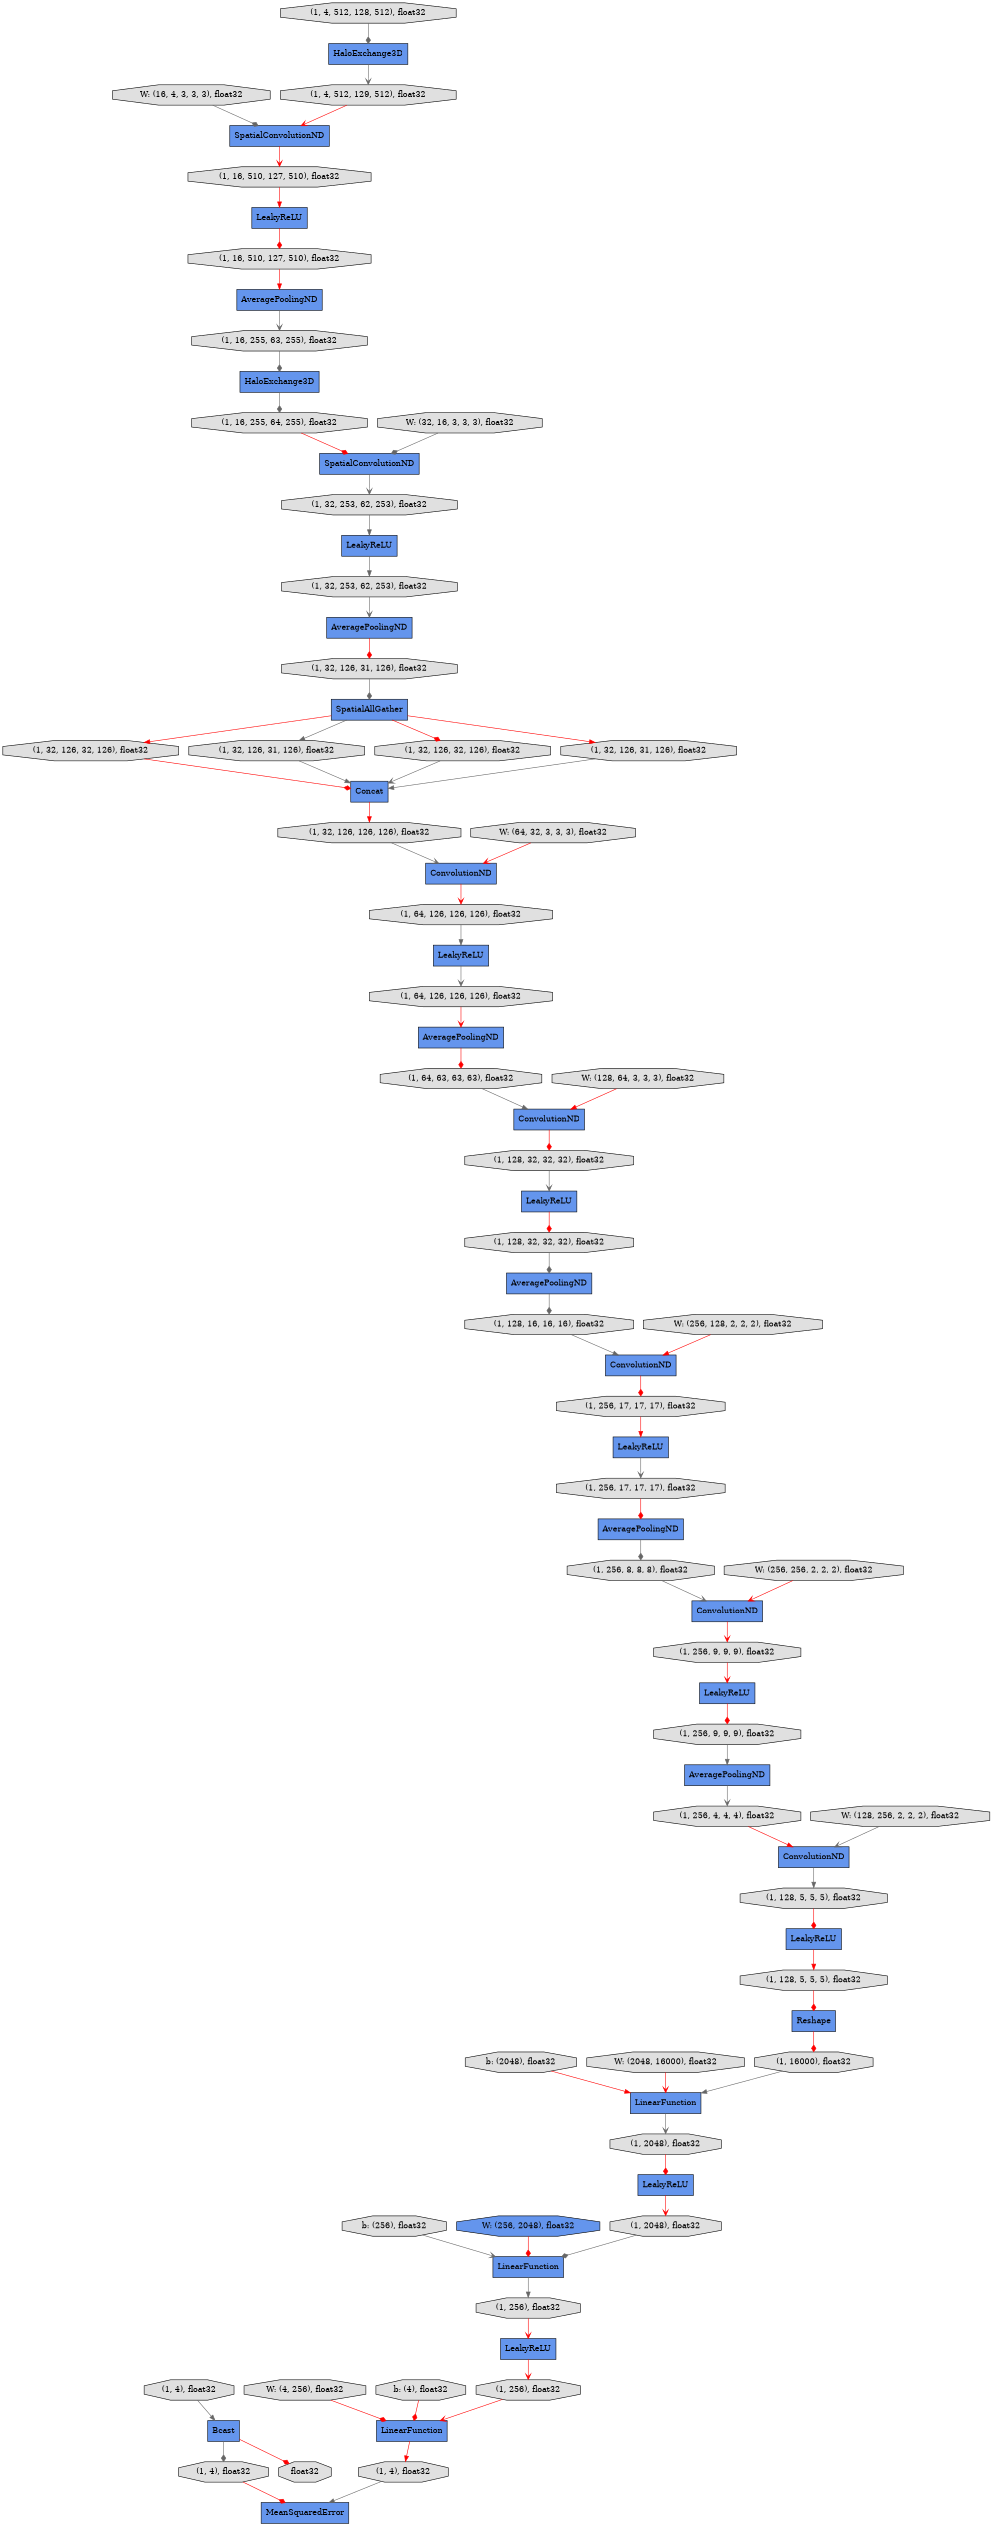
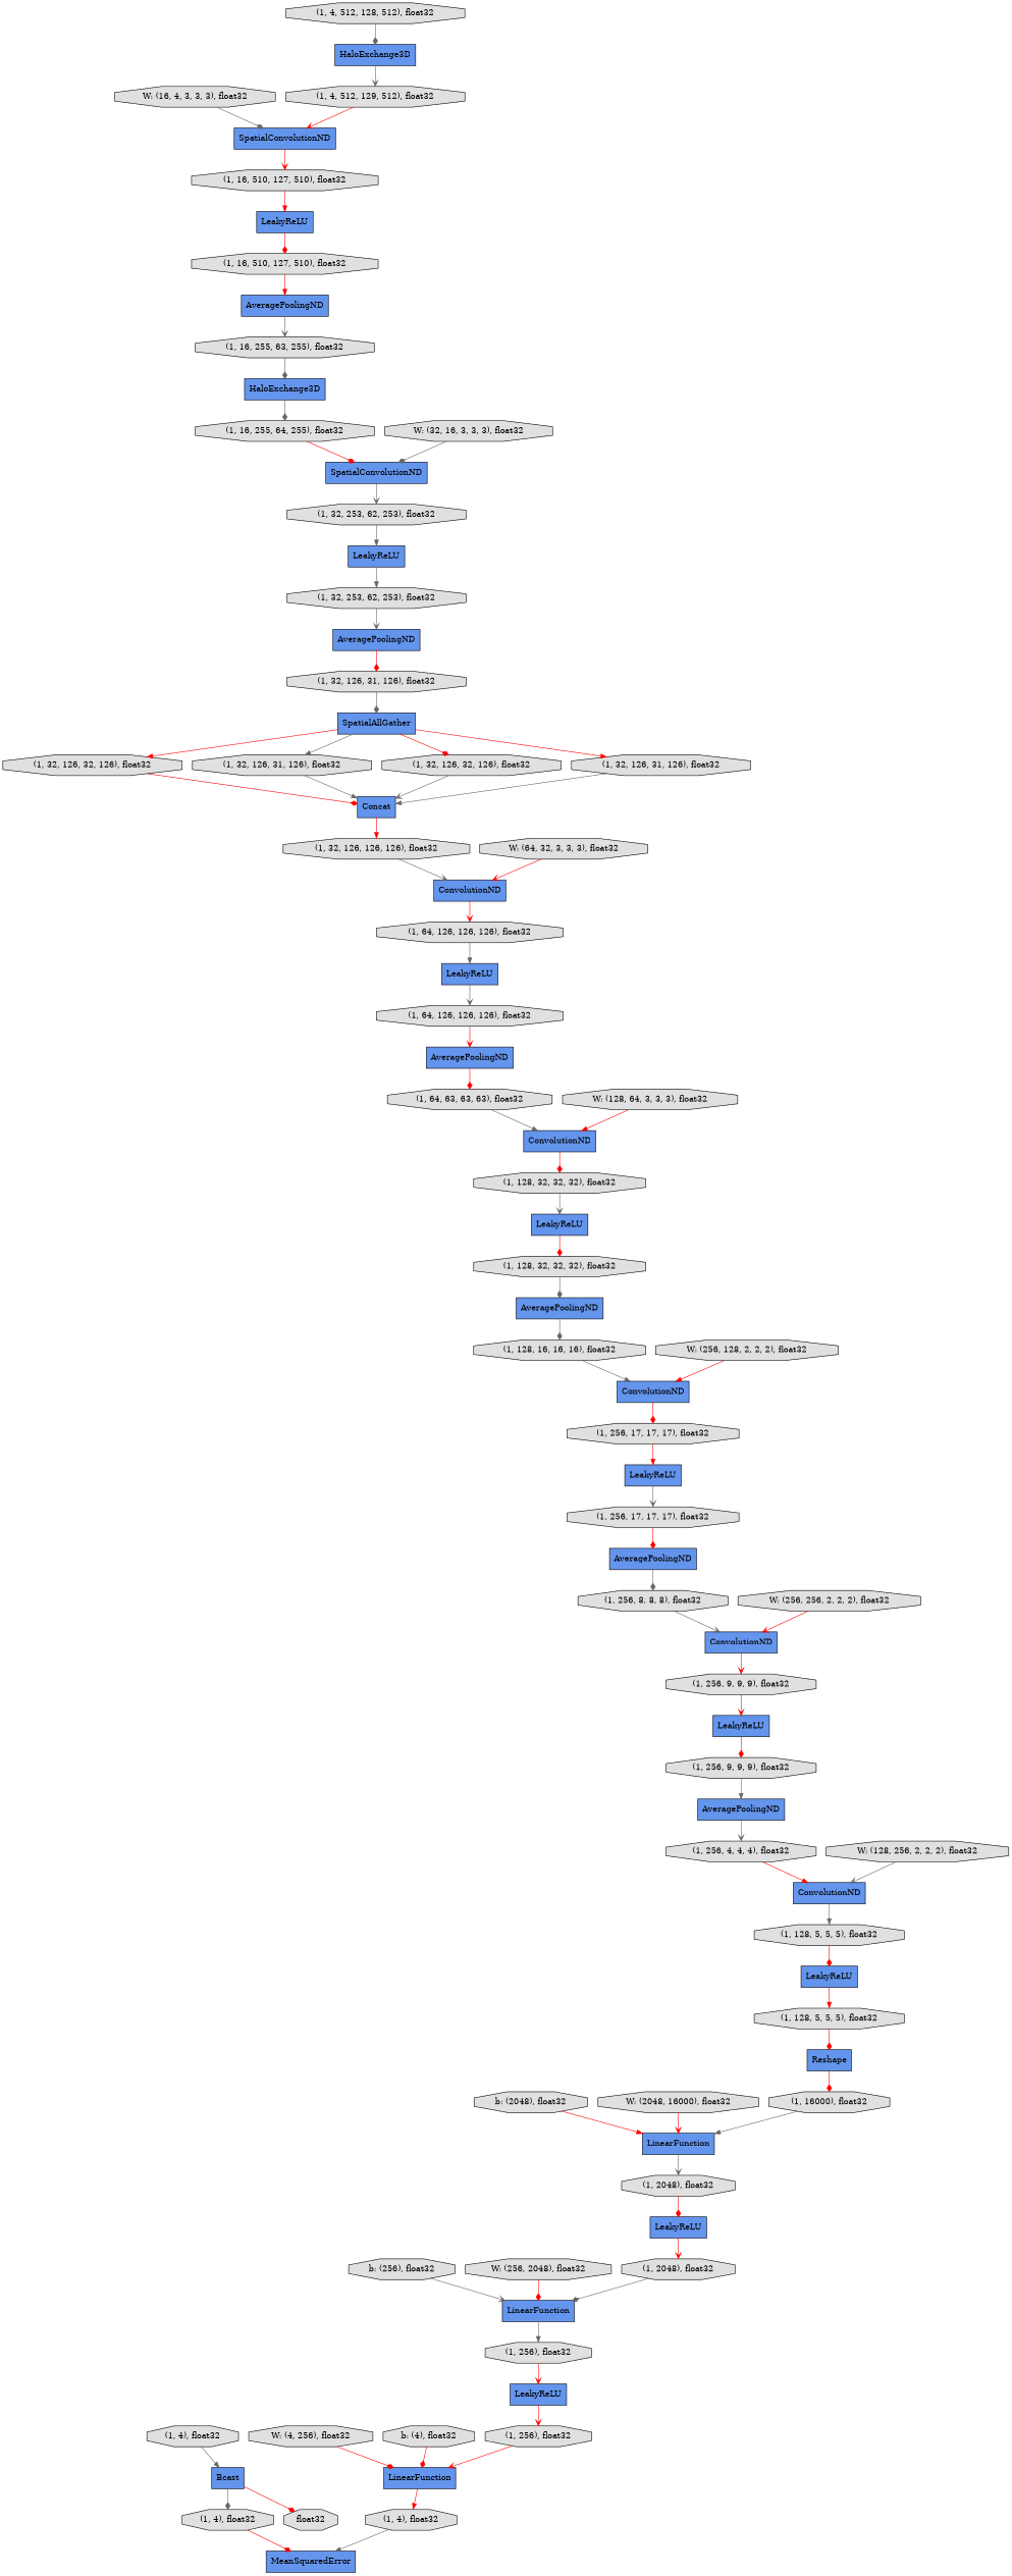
  digraph {
    rankdir=TB
    node [fillcolor="#E0E0E0" shape=octagon style=filled]
    edge [arrowhead=diamond color=red]
    n1 [label="(1, 128, 5, 5, 5), float32"]
    n2 [fillcolor="#6495ED" label=LeakyReLU shape=record]
    n3 [label="(1, 128, 5, 5, 5), float32"]
    n4 [label="(1, 16, 255, 64, 255), float32"]
    n5 [fillcolor="#6495ED" label=SpatialConvolutionND shape=record]
    n6 [label="(1, 32, 253, 62, 253), float32"]
    n7 [fillcolor="#6495ED" label=LeakyReLU shape=record]
    n8 [label="(1, 256), float32"]
    n9 [fillcolor="#6495ED" label=LinearFunction shape=record]
    n10 [fillcolor="#6495ED" label=Reshape shape=record]
    n11 [label="(1, 16000), float32"]
    n12 [label="(1, 32, 126, 32, 126), float32"]
    n13 [fillcolor="#6495ED" label=Concat shape=record]
    n14 [label="(1, 32, 126, 126, 126), float32"]
    n15 [fillcolor="#6495ED" label=ConvolutionND shape=record]
    n16 [fillcolor="#6495ED" label=LeakyReLU shape=record]
    n17 [label="(1, 32, 253, 62, 253), float32"]
    n18 [fillcolor="#6495ED" label=LinearFunction shape=record]
    n19 [label="(1, 256), float32"]
    n20 [fillcolor="#6495ED" label=SpatialAllGather shape=record]
    n21 [label="(1, 32, 126, 31, 126), float32"]
    n22 [label="(1, 32, 126, 32, 126), float32"]
    n23 [label="(1, 32, 126, 31, 126), float32"]
    n24 [fillcolor="#6495ED" label=AveragePoolingND shape=record]
    n25 [label="(1, 32, 126, 31, 126), float32"]
    n26 [fillcolor="#6495ED" label=LeakyReLU shape=record]
    n27 [label="(1, 64, 126, 126, 126), float32"]
    n28 [fillcolor="#6495ED" label=AveragePoolingND shape=record]
    n29 [fillcolor="#6495ED" label=LinearFunction shape=record]
    n30 [label="(1, 2048), float32"]
    n31 [label="(1, 64, 126, 126, 126), float32"]
    n32 [fillcolor="#6495ED" label=AveragePoolingND shape=record]
    n33 [label="(1, 128, 16, 16, 16), float32"]
    n34 [fillcolor="#6495ED" label=ConvolutionND shape=record]
    n35 [fillcolor="#6495ED" label=LeakyReLU shape=record]
    n36 [label="(1, 2048), float32"]
    n37 [fillcolor="#6495ED" label=Bcast shape=record]
    n38 [label="(1, 4), float32"]
    n39 [label=float32]
    n40 [fillcolor="#6495ED" label=MeanSquaredError shape=record]
    n41 [label="(1, 4), float32"]
    n42 [label="(1, 64, 63, 63, 63), float32"]
    n43 [fillcolor="#6495ED" label=ConvolutionND shape=record]
    n44 [fillcolor="#6495ED" label=LeakyReLU shape=record]
    n45 [label="(1, 128, 32, 32, 32), float32"]
    n46 [label="(1, 128, 32, 32, 32), float32"]
    n47 [label="b: (256), float32"]
    n48 [label="b: (2048), float32"]
    n49 [label="W: (4, 256), float32"]
    n50 [fillcolor="#6495ED" label=LeakyReLU shape=record]
    n51 [label="(1, 16, 510, 127, 510), float32"]
    n52 [fillcolor="#6495ED" label=AveragePoolingND shape=record]
    n53 [label="W: (16, 4, 3, 3, 3), float32"]
    n54 [fillcolor="#6495ED" label=SpatialConvolutionND shape=record]
    n55 [label="(1, 16, 510, 127, 510), float32"]
    n56 [label="b: (4), float32"]
    n57 [label="(1, 256, 17, 17, 17), float32"]
    n58 [fillcolor="#6495ED" label=LeakyReLU shape=record]
    n59 [label="W: (32, 16, 3, 3, 3), float32"]
    n60 [label="(1, 4), float32"]
    n61 [label="(1, 256, 17, 17, 17), float32"]
    n62 [fillcolor="#6495ED" label=AveragePoolingND shape=record]
    n63 [label="W: (64, 32, 3, 3, 3), float32"]
    n64 [fillcolor="#6495ED" label=HaloExchange3D shape=record]
    n65 [label="(1, 4, 512, 129, 512), float32"]
    n66 [label="(1, 256, 8, 8, 8), float32"]
    n67 [fillcolor="#6495ED" label=ConvolutionND shape=record]
    n68 [label="(1, 256, 9, 9, 9), float32"]
    n69 [fillcolor="#6495ED" label=LeakyReLU shape=record]
    n70 [label="W: (128, 64, 3, 3, 3), float32"]
    n71 [label="(1, 4, 512, 128, 512), float32"]
    n72 [label="(1, 16, 255, 63, 255), float32"]
    n73 [fillcolor="#6495ED" label=HaloExchange3D shape=record]
-   n74 [fillcolor="#6495ED" label="W: (256, 2048), float32"]
+   n74 [label="W: (256, 2048), float32"]
    n75 [label="W: (256, 128, 2, 2, 2), float32"]
    n76 [label="(1, 256, 9, 9, 9), float32"]
    n77 [fillcolor="#6495ED" label=AveragePoolingND shape=record]
    n78 [label="W: (256, 256, 2, 2, 2), float32"]
    n79 [label="(1, 256, 4, 4, 4), float32"]
    n80 [fillcolor="#6495ED" label=ConvolutionND shape=record]
    n81 [label="W: (128, 256, 2, 2, 2), float32"]
    n82 [label="W: (2048, 16000), float32"]
    n1 -> n2
    n2 -> n3 [arrowhead=normal]
    n3 -> n10
    n4 -> n5
    n5 -> n6 [arrowhead=vee color=gray40]
    n6 -> n16 [arrowhead=normal color=gray40]
    n7 -> n8 [arrowhead=vee]
    n8 -> n9 [arrowhead=vee]
    n9 -> n41 [arrowhead=normal]
    n10 -> n11
    n11 -> n29 [arrowhead=normal color=gray40]
    n12 -> n13
    n13 -> n14 [arrowhead=normal]
    n14 -> n15 [arrowhead=vee color=gray40]
    n15 -> n31 [arrowhead=vee]
    n16 -> n17 [arrowhead=normal color=gray40]
    n17 -> n24 [arrowhead=vee color=gray40]
    n18 -> n19 [arrowhead=normal color=gray40]
    n19 -> n7 [arrowhead=vee]
    n20 -> n12 [arrowhead=normal]
    n20 -> n21 [arrowhead=normal color=gray40]
    n20 -> n22
    n20 -> n23 [arrowhead=normal]
    n21 -> n13 [arrowhead=normal color=gray40]
    n22 -> n13 [arrowhead=vee color=gray40]
    n23 -> n13 [arrowhead=normal color=gray40]
    n24 -> n25
    n25 -> n20 [color=gray40]
    n26 -> n27 [arrowhead=vee color=gray40]
    n27 -> n28 [arrowhead=vee]
    n28 -> n42
    n29 -> n30 [arrowhead=vee color=gray40]
    n30 -> n35
    n31 -> n26 [arrowhead=normal color=gray40]
    n32 -> n33 [color=gray40]
    n33 -> n34 [arrowhead=normal color=gray40]
    n34 -> n57
    n35 -> n36 [arrowhead=vee]
    n36 -> n18 [color=gray40]
    n37 -> n38 [color=gray40]
    n37 -> n39
    n38 -> n40
    n41 -> n40 [arrowhead=normal color=gray40]
    n42 -> n43 [arrowhead=normal color=gray40]
    n43 -> n46
    n44 -> n45
    n45 -> n32 [color=gray40]
    n46 -> n44 [arrowhead=vee color=gray40]
    n47 -> n18 [arrowhead=vee color=gray40]
    n48 -> n29 [arrowhead=normal]
    n49 -> n9
    n50 -> n51
    n51 -> n52 [arrowhead=normal]
    n52 -> n72 [arrowhead=vee color=gray40]
    n53 -> n54 [color=gray40]
    n54 -> n55 [arrowhead=vee]
    n55 -> n50 [arrowhead=normal]
    n56 -> n9
    n57 -> n58 [arrowhead=normal]
    n58 -> n61 [arrowhead=vee color=gray40]
    n59 -> n5 [color=gray40]
    n60 -> n37 [arrowhead=normal color=gray40]
    n61 -> n62
    n62 -> n66 [color=gray40]
    n63 -> n15 [arrowhead=vee]
    n64 -> n65 [arrowhead=vee color=gray40]
    n65 -> n54 [arrowhead=vee]
    n66 -> n67 [arrowhead=vee color=gray40]
    n67 -> n68 [arrowhead=vee]
    n68 -> n69 [arrowhead=vee]
    n69 -> n76
    n70 -> n43 [arrowhead=normal]
    n71 -> n64 [color=gray40]
    n72 -> n73 [color=gray40]
    n73 -> n4 [color=gray40]
    n74 -> n18
    n75 -> n34 [arrowhead=normal]
    n76 -> n77 [arrowhead=normal color=gray40]
    n77 -> n79 [arrowhead=vee color=gray40]
    n78 -> n67 [arrowhead=vee]
    n79 -> n80 [arrowhead=normal]
    n80 -> n1 [arrowhead=normal color=gray40]
    n81 -> n80 [arrowhead=vee color=gray40]
    n82 -> n29 [arrowhead=vee]
  }
